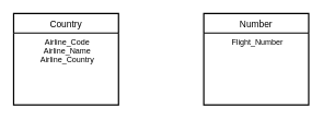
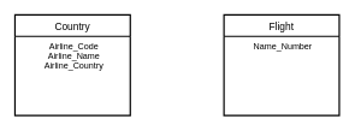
  <mxCell id="0" />
  <mxCell id="1" parent="0" />
  <mxCell id="2" value="Country" style="swimlane;childLayout=stackLayout;horizontal=1;startSize=30;horizontalStack=0;rounded=1;fontSize=14;fontStyle=0;strokeWidth=2;resizeParent=0;resizeLast=1;shadow=0;dashed=0;align=center;arcSize=0;" vertex="1" parent="1"><mxGeometry x="20" y="20" width="160" height="140" as="geometry"><mxRectangle x="130" y="90" width="80" height="30" as="alternateBounds" /></mxGeometry></mxCell>
  <mxCell id="3" value="Airline_Code&#10;Airline_Name&#10;Airline_Country&#10;" style="align=center;strokeColor=none;fillColor=none;spacingLeft=4;fontSize=12;verticalAlign=top;resizable=0;rotatable=0;part=1;" vertex="1" parent="2"><mxGeometry y="30" width="160" height="110" as="geometry" /></mxCell>
- <mxCell id="4" value="Number" style="swimlane;childLayout=stackLayout;horizontal=1;startSize=30;horizontalStack=0;rounded=1;fontSize=14;fontStyle=0;strokeWidth=2;resizeParent=0;resizeLast=1;shadow=0;dashed=0;align=center;arcSize=0;" vertex="1" parent="1"><mxGeometry x="310" y="20" width="160" height="140" as="geometry"><mxRectangle x="130" y="90" width="80" height="30" as="alternateBounds" /></mxGeometry></mxCell>
- <mxCell id="5" value="Flight_Number" style="align=center;strokeColor=none;fillColor=none;spacingLeft=4;fontSize=12;verticalAlign=top;resizable=0;rotatable=0;part=1;" vertex="1" parent="4"><mxGeometry y="30" width="160" height="110" as="geometry" /></mxCell>
+ <mxCell id="4" value="Flight" style="swimlane;childLayout=stackLayout;horizontal=1;startSize=30;horizontalStack=0;rounded=1;fontSize=14;fontStyle=0;strokeWidth=2;resizeParent=0;resizeLast=1;shadow=0;dashed=0;align=center;arcSize=0;" vertex="1" parent="1"><mxGeometry x="310" y="20" width="160" height="140" as="geometry"><mxRectangle x="130" y="90" width="80" height="30" as="alternateBounds" /></mxGeometry></mxCell>
+ <mxCell id="5" value="Name_Number" style="align=center;strokeColor=none;fillColor=none;spacingLeft=4;fontSize=12;verticalAlign=top;resizable=0;rotatable=0;part=1;" vertex="1" parent="4"><mxGeometry y="30" width="160" height="110" as="geometry" /></mxCell>
